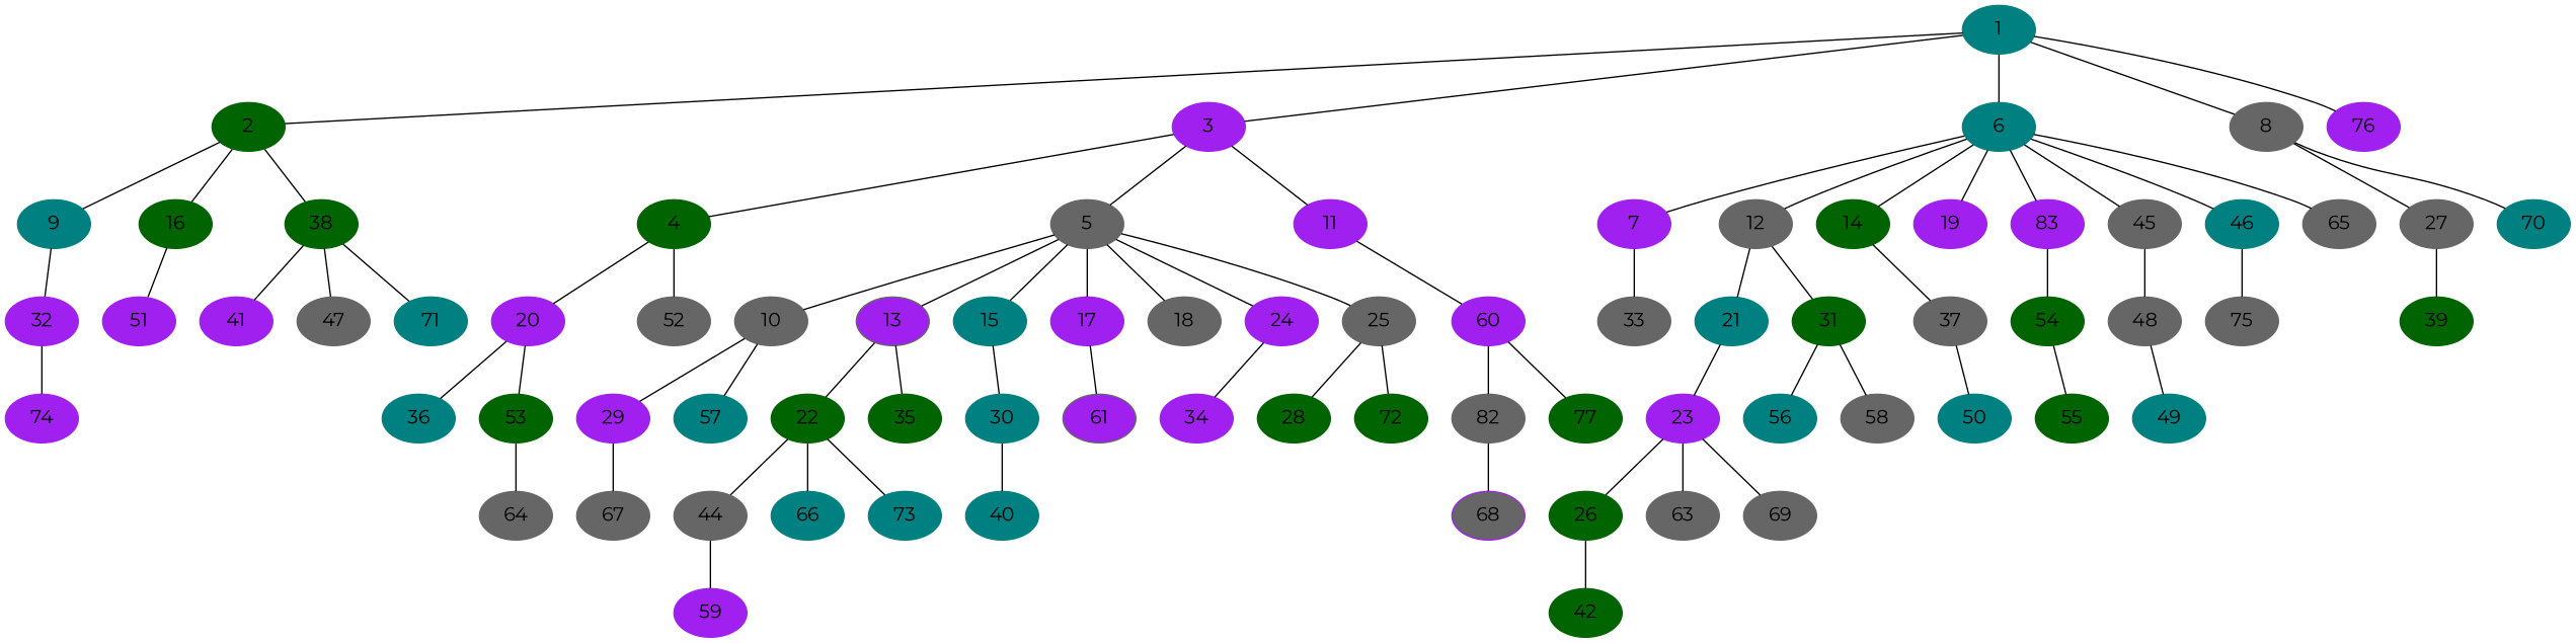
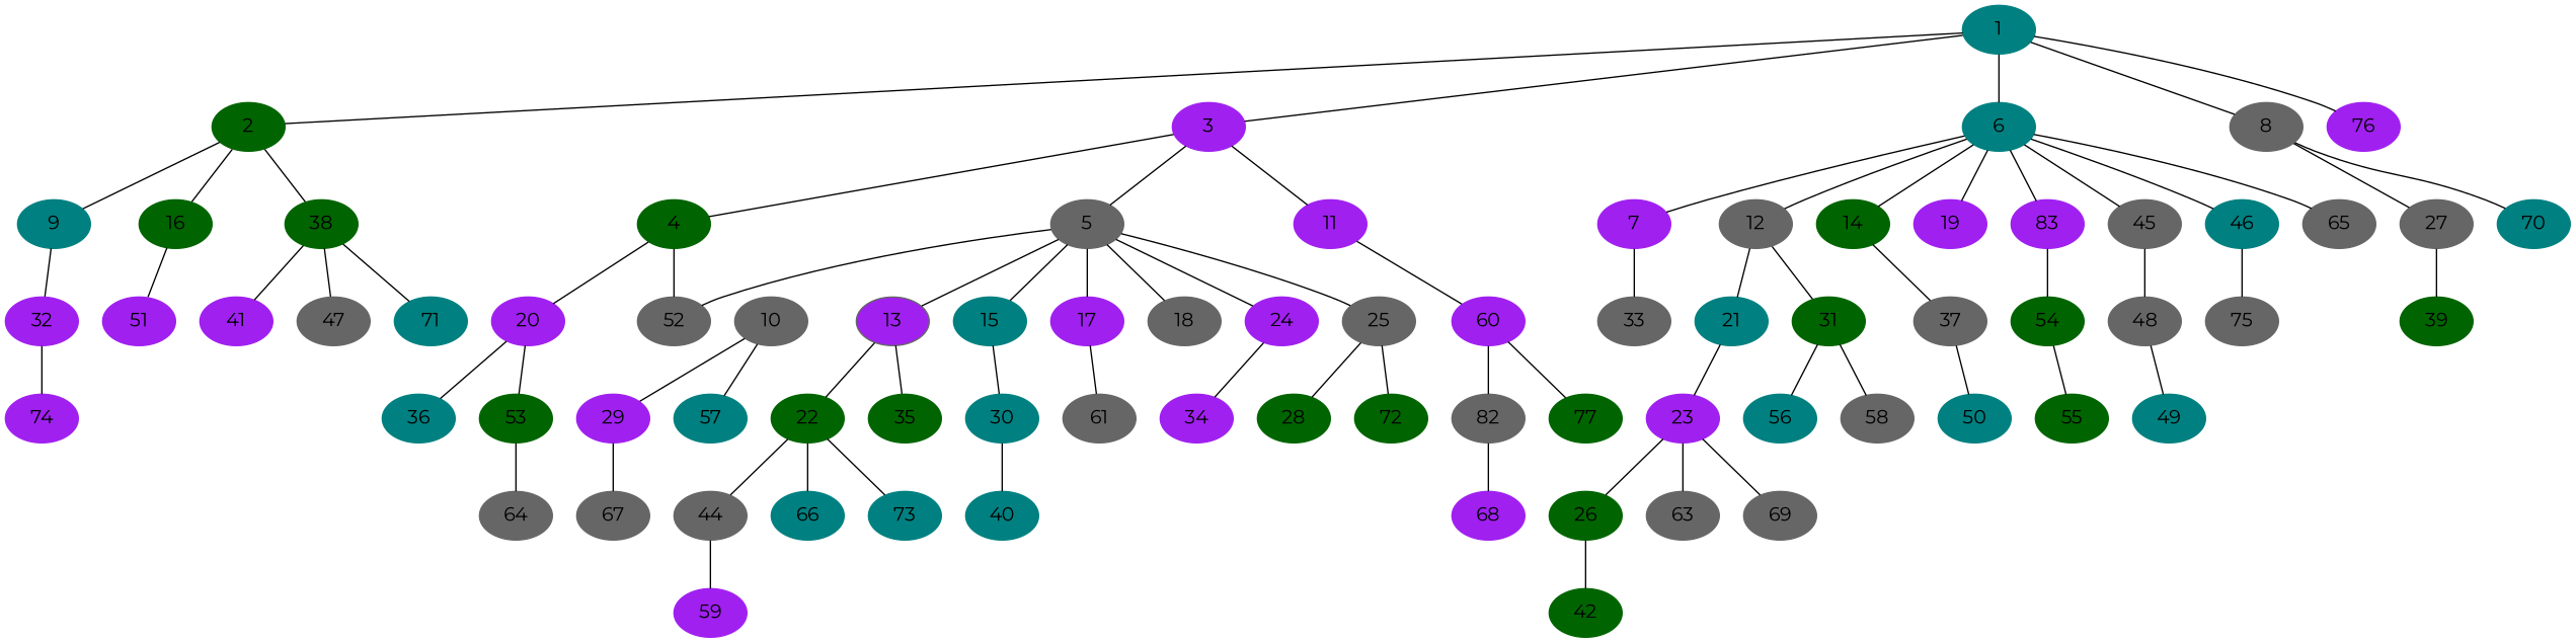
  graph {
    fontname=Montserrat
    node [color=gray40 fontname=Montserrat style=filled]
    edge [fontname=Montserrat]
    1 [color=teal]
    2 [color=darkgreen]
    3 [color=purple]
    6 [color=teal]
    8
    76 [color=purple]
    9 [color=teal]
    16 [color=darkgreen]
    38 [color=darkgreen]
    4 [color=darkgreen]
    5
    11 [color=purple]
    7 [color=purple]
    12
    14 [color=darkgreen]
    19 [color=purple]
    n17 [color=purple label=83]
    45
    46 [color=teal]
    65
    27
    70 [color=teal]
    32 [color=purple]
    51 [color=purple]
    41 [color=purple]
    47
    71 [color=teal]
    20 [color=purple]
    52
    10
    13 [fillcolor=purple]
    15 [color=teal]
    17 [color=purple]
    18
    24 [color=purple]
    25
    60 [color=purple]
    36 [color=teal]
    53 [color=darkgreen]
    29 [color=purple]
    57 [color=teal]
    22 [color=darkgreen]
    35 [color=darkgreen]
    30 [color=teal]
-   61 [fillcolor=purple]
+   61
    34 [color=purple]
    28 [color=darkgreen]
    72 [color=darkgreen]
    33
    21 [color=teal]
    31 [color=darkgreen]
    37
    54 [color=darkgreen]
    48
    75
    39 [color=darkgreen]
    74 [color=purple]
    67
    n59 [label=82]
    77 [color=darkgreen]
    23 [color=purple]
    56 [color=teal]
    58
    44
    66 [color=teal]
    73 [color=teal]
    50 [color=teal]
    40 [color=teal]
    64
    26 [color=darkgreen]
    63
    69
    59 [color=purple]
    42 [color=darkgreen]
    55 [color=darkgreen]
    49 [color=teal]
-   68 [color=purple fillcolor=gray40]
+   68 [color=purple]
    1 -- 2
    1 -- 3
    1 -- 6
    1 -- 8
    1 -- 76
    2 -- 9
    2 -- 16
    2 -- 38
    3 -- 4
    3 -- 5
    3 -- 11
    6 -- 7
    6 -- 12
    6 -- 14
    6 -- 19
    6 -- n17
    6 -- 45
    6 -- 46
    6 -- 65
    8 -- 27
    8 -- 70
    9 -- 32
    16 -- 51
    38 -- 41
    38 -- 47
    38 -- 71
    4 -- 20
    4 -- 52
-   5 -- 10
+   5 -- 52
    5 -- 13
    5 -- 15
    5 -- 17
    5 -- 18
    5 -- 24
    5 -- 25
    11 -- 60
    7 -- 33
    12 -- 21
    12 -- 31
    14 -- 37
    n17 -- 54
    45 -- 48
    46 -- 75
    27 -- 39
    32 -- 74
    20 -- 36
    20 -- 53
    10 -- 29
    10 -- 57
    13 -- 22
    13 -- 35
    15 -- 30
    17 -- 61
    24 -- 34
    25 -- 28
    25 -- 72
    60 -- n59
    60 -- 77
    53 -- 64
    29 -- 67
    22 -- 44
    22 -- 66
    22 -- 73
    30 -- 40
    21 -- 23
    31 -- 56
    31 -- 58
    37 -- 50
    54 -- 55
    48 -- 49
    n59 -- 68
    23 -- 26
    23 -- 63
    23 -- 69
    44 -- 59
    26 -- 42
  }
